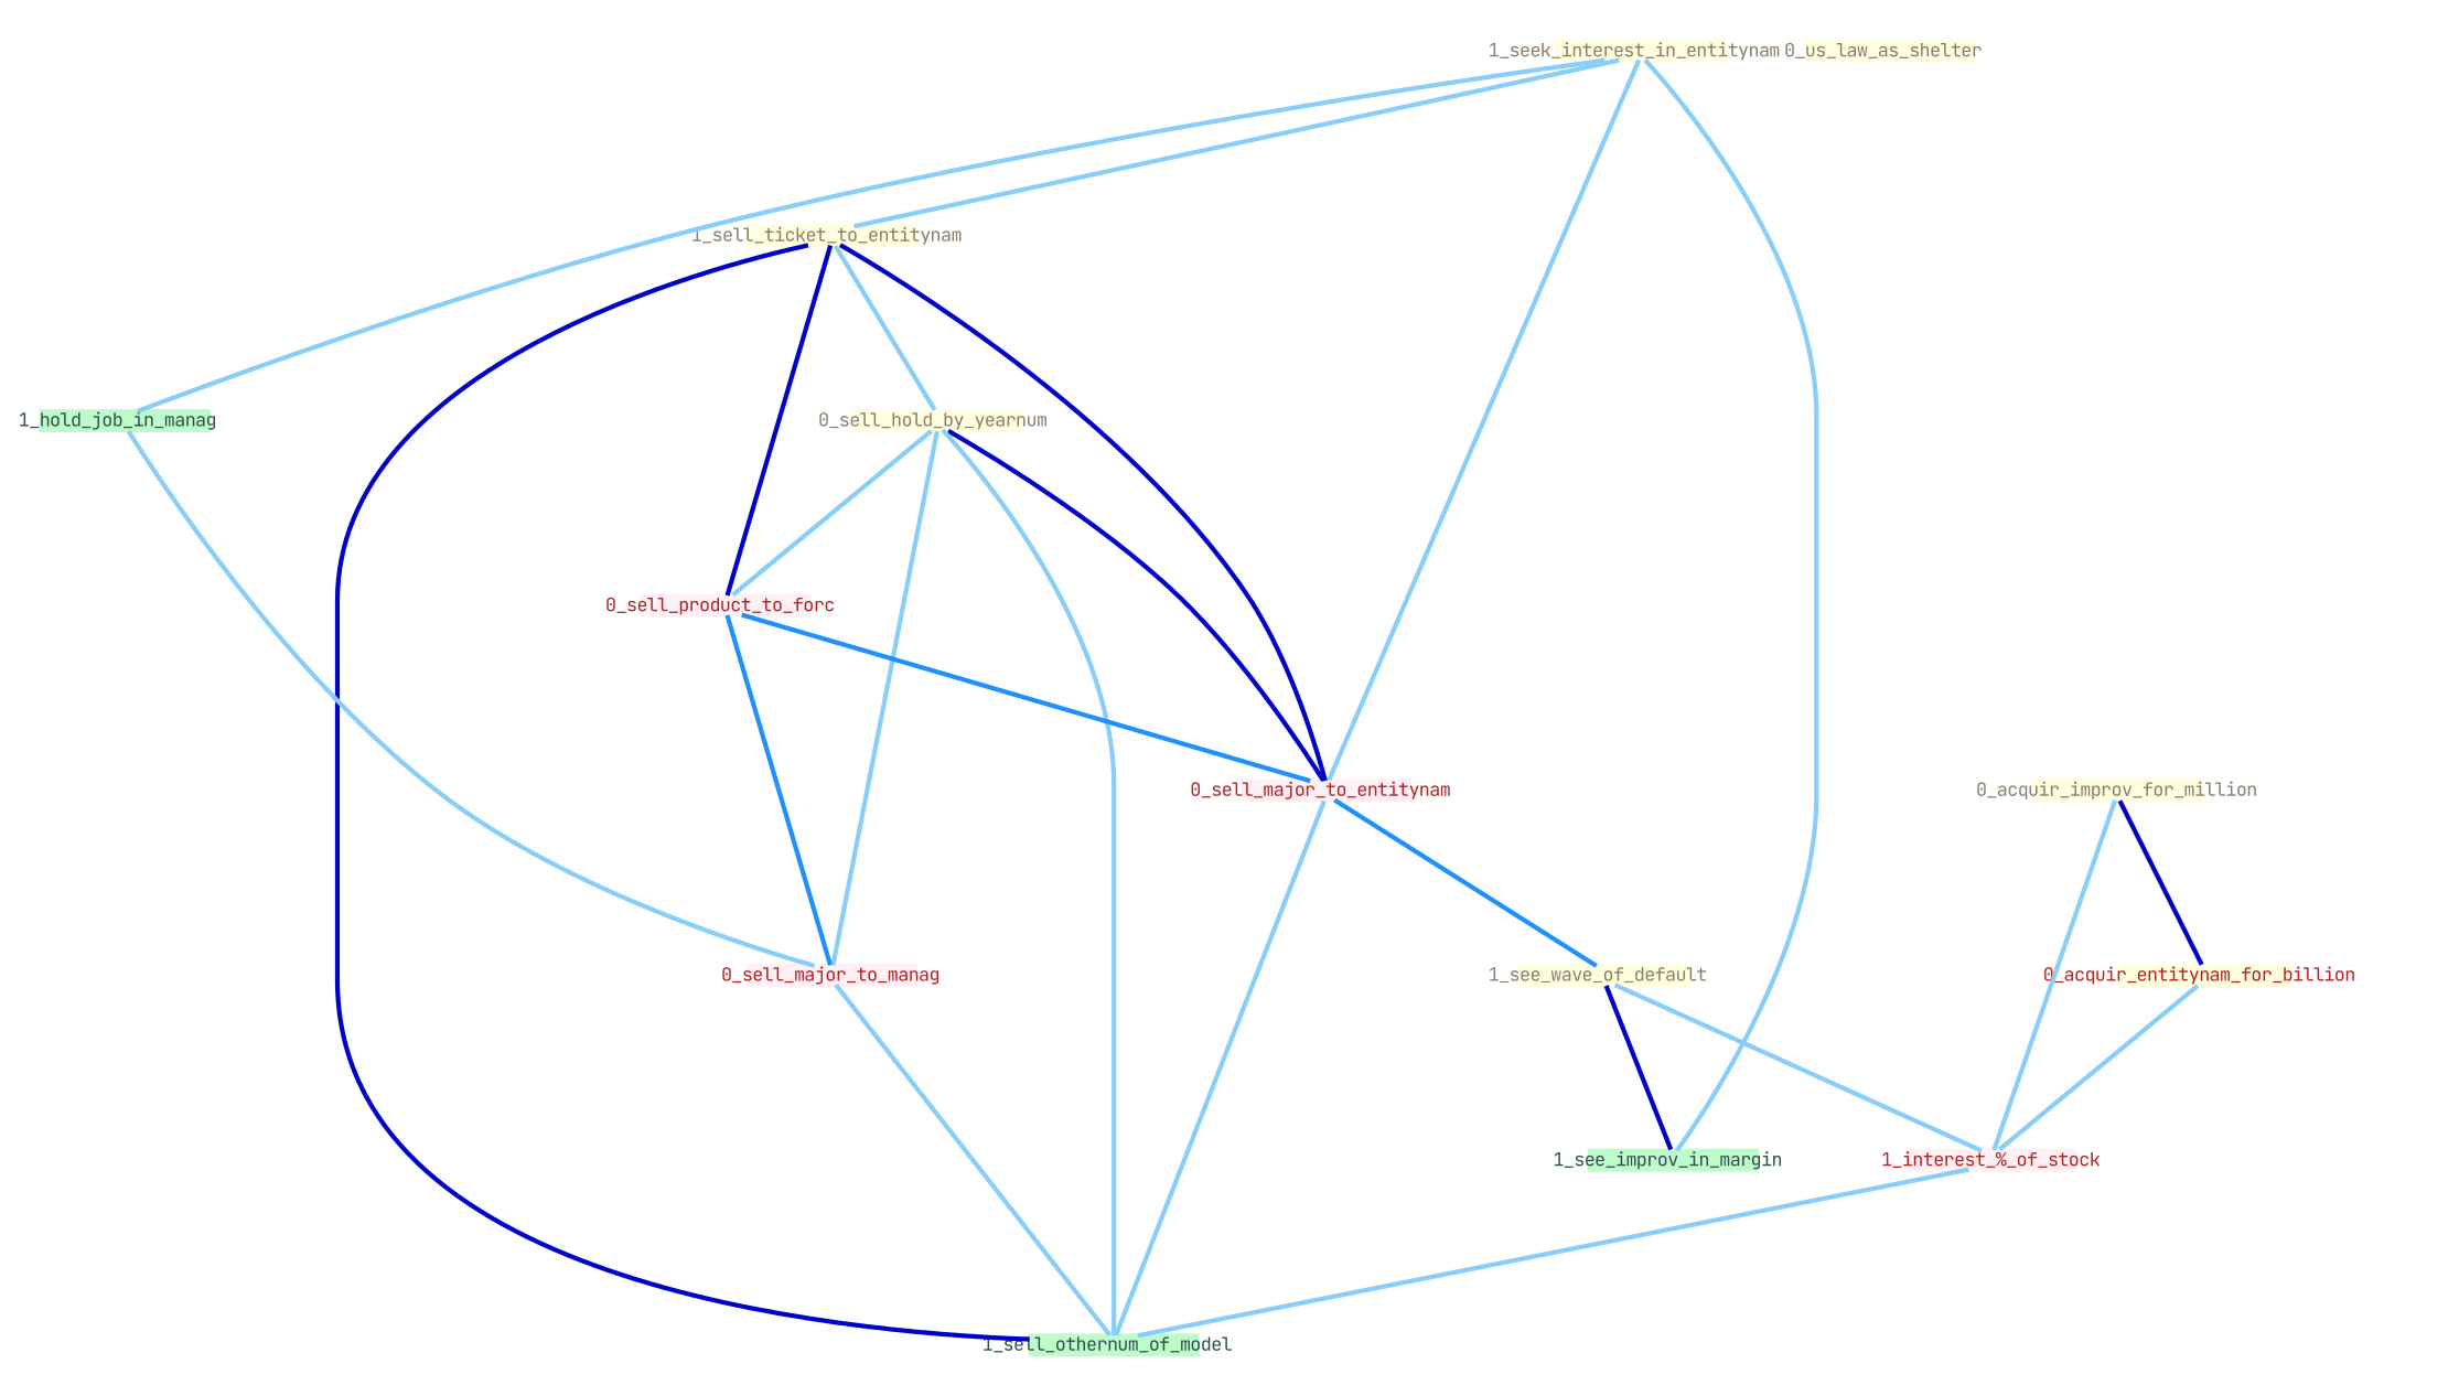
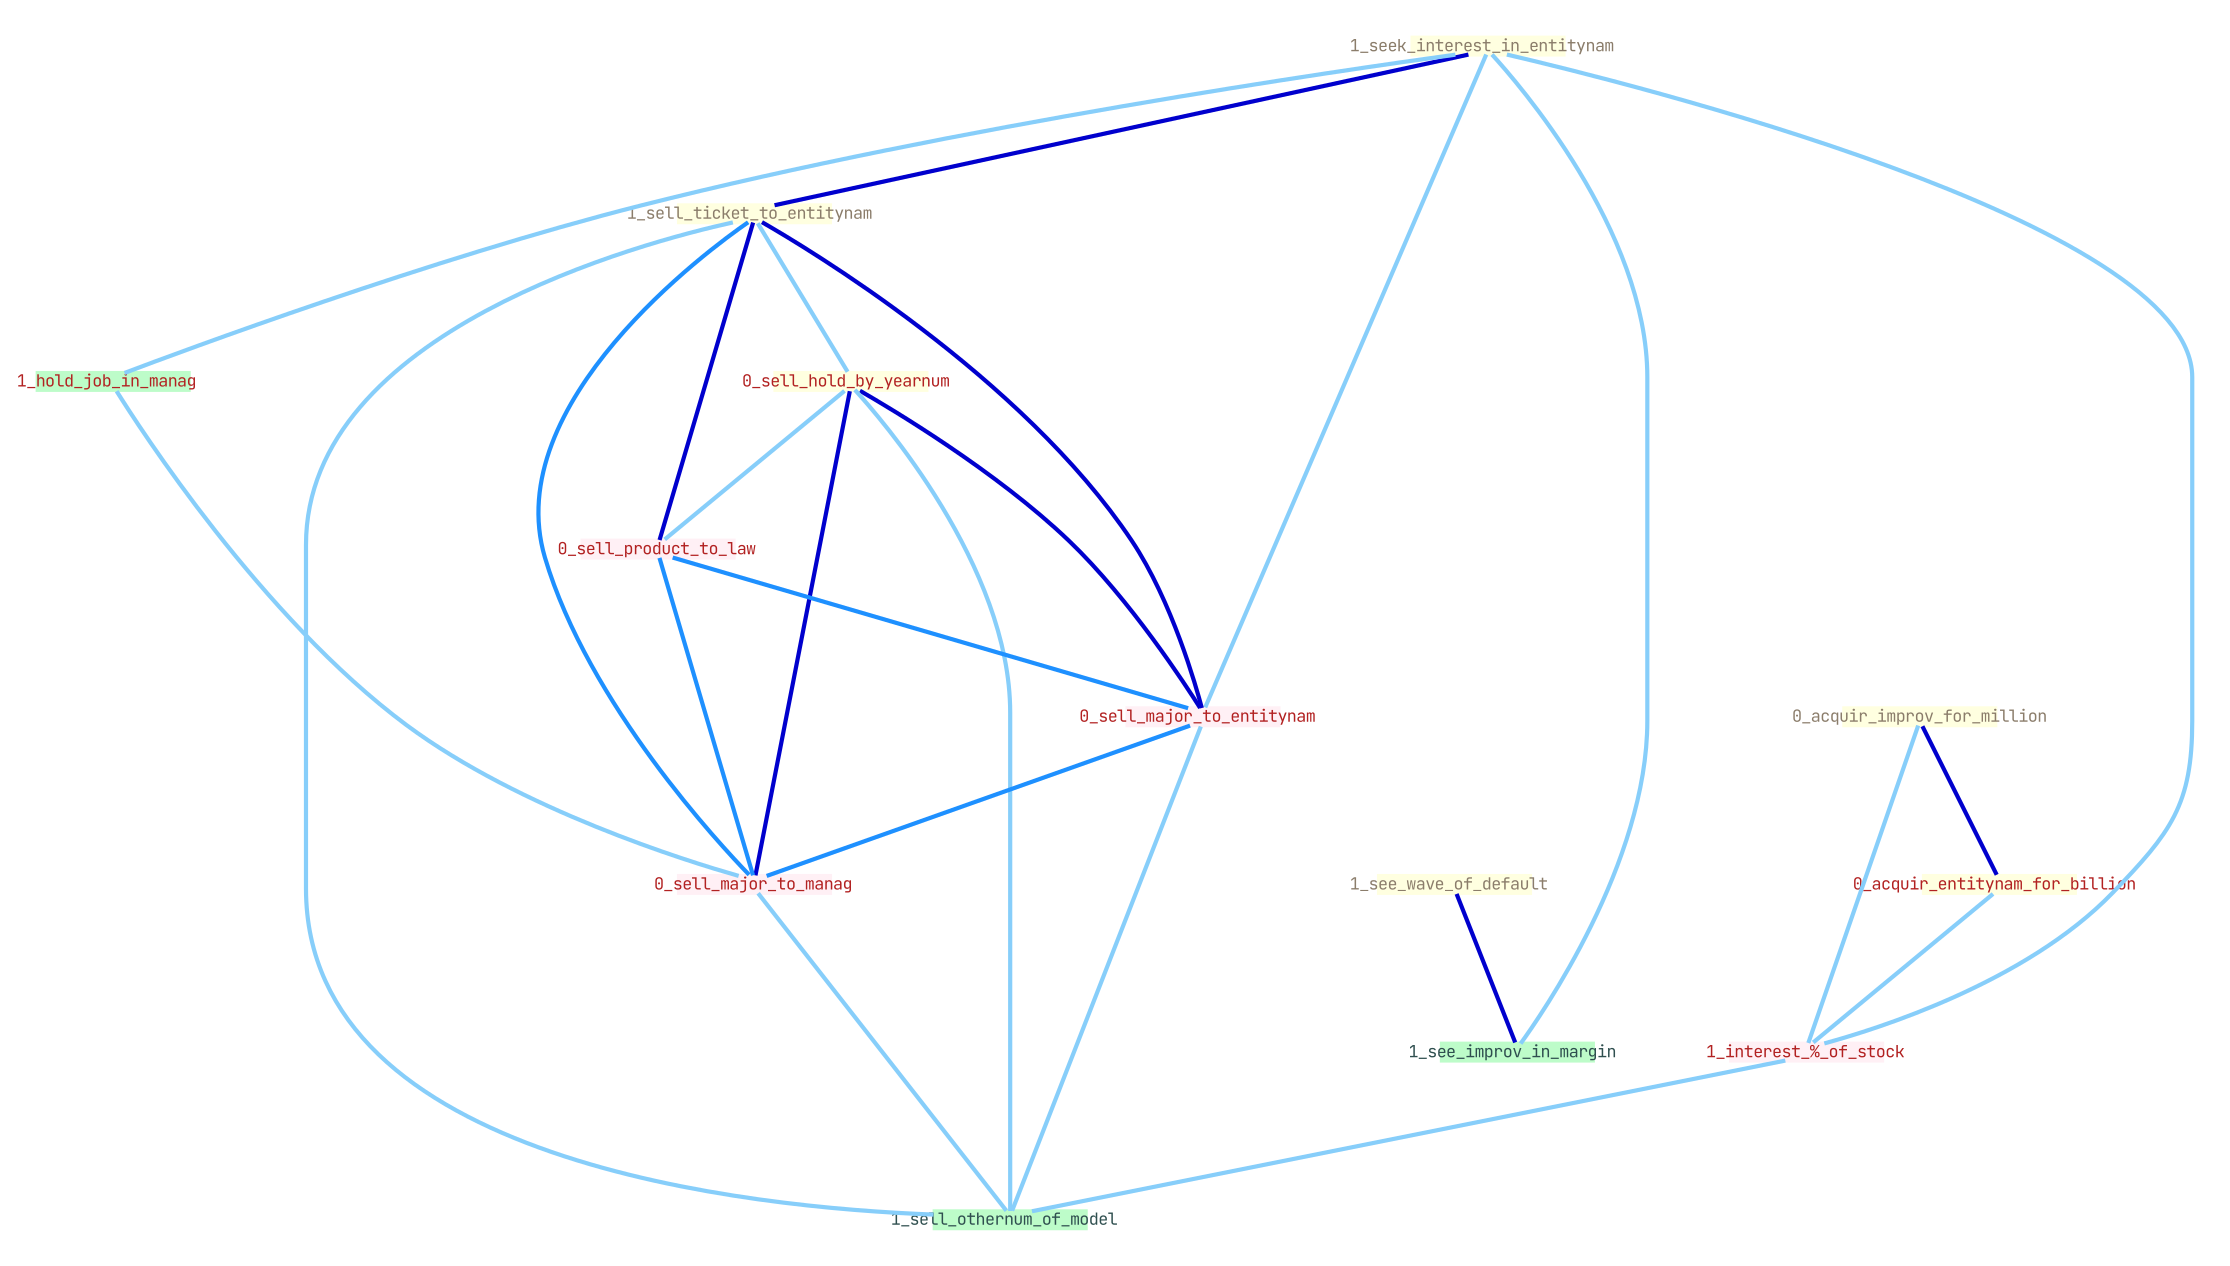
  graph {
    fontname="JetBrains Mono"
    node [color="#ffffe0" fixedsize=true fontcolor="#8b7d6b" fontname="JetBrains Mono" fontsize=4 shape=polygon style=filled]
    edge [color="#87cefa" fontname="JetBrains Mono" w=1]
    n1 [height=.06 label="0_acquir_improv_for_million" width=.5]
    "1_seek_interest_in_entitynam " [height=.06 width=.5]
    "1_sell_ticket_to_entitynam " [height=.06 width=.5]
    "0_acquir_entitynam_for_billion " [fontcolor="#b22222" height=.06 width=.5]
-   "0_us_law_as_shelter " [height=.06 width=.5]
    "1_see_wave_of_default " [height=.06 width=.5]
-   "0_sell_hold_by_yearnum " [height=.06 width=.5]
+   "0_sell_hold_by_yearnum " [fontcolor="#b22222" height=.06 width=.5]
    n8 [color="#fff0f5" fontcolor="#b22222" height=.06 label="1_interest_%_of_stock" width=.5]
-   "0_sell_product_to_forc " [color="#fff0f5" fontcolor="#b22222" height=.06 width=.5]
+   "0_sell_product_to_forc " [color="#fff0f5" fontcolor="#b22222" height=.06 width=.5 label="0_sell_product_to_law"]
    "0_sell_major_to_entitynam " [color="#fff0f5" fontcolor="#b22222" height=.06 width=.5]
    n11 [color="#fff0f5" fontcolor="#b22222" height=.06 label="0_sell_major_to_manag" width=.5]
    "1_see_improv_in_margin " [color="#BDFCC9" fontcolor="#2f4f4f" height=.06 width=.5]
-   "1_hold_job_in_manag " [color="#BDFCC9" fontcolor="#2f4f4f" height=.06 width=.5]
+   "1_hold_job_in_manag " [color="#BDFCC9" fontcolor="#b22222" height=.06 width=.5]
    "1_sell_othernum_of_model " [color="#BDFCC9" fontcolor="#2f4f4f" height=.06 width=.5]
    subgraph sub_1 {
      n1
      "1_seek_interest_in_entitynam "
      "1_sell_ticket_to_entitynam "
      "0_acquir_entitynam_for_billion "
-     "0_us_law_as_shelter "
      "1_see_wave_of_default "
      "0_sell_hold_by_yearnum "
    }
    subgraph sub_2 {
      n8
      "0_sell_product_to_forc "
      "0_sell_major_to_entitynam "
      n11
    }
    n1 -- "0_acquir_entitynam_for_billion " [color="#0000cd" w=3]
    n1 -- n8
-   "1_seek_interest_in_entitynam " -- "1_sell_ticket_to_entitynam "
+   "1_seek_interest_in_entitynam " -- "1_sell_ticket_to_entitynam " [color="#0000cd"]
    "1_seek_interest_in_entitynam " -- "0_sell_major_to_entitynam "
    "1_seek_interest_in_entitynam " -- "1_see_improv_in_margin "
    "1_seek_interest_in_entitynam " -- "1_hold_job_in_manag "
    "1_sell_ticket_to_entitynam " -- "0_sell_hold_by_yearnum "
    "1_sell_ticket_to_entitynam " -- "0_sell_product_to_forc " [color="#0000cd" w=2]
    "1_sell_ticket_to_entitynam " -- "0_sell_major_to_entitynam " [color="#0000cd" w=3]
-   "1_sell_ticket_to_entitynam " -- "1_sell_othernum_of_model " [color="#0000cd"]
+   "1_sell_ticket_to_entitynam " -- n11 [color="#1e90ff" w=2]
+   "1_sell_ticket_to_entitynam " -- "1_sell_othernum_of_model "
    "0_acquir_entitynam_for_billion " -- n8
-   "1_see_wave_of_default " -- n8
+   "1_seek_interest_in_entitynam " -- n8
    "1_see_wave_of_default " -- "1_see_improv_in_margin " [color="#0000cd"]
    "0_sell_hold_by_yearnum " -- "0_sell_product_to_forc "
    "0_sell_hold_by_yearnum " -- "0_sell_major_to_entitynam " [color="#0000cd"]
-   "0_sell_hold_by_yearnum " -- n11
+   "0_sell_hold_by_yearnum " -- n11 [color="#0000cd"]
    "0_sell_hold_by_yearnum " -- "1_sell_othernum_of_model "
    n8 -- "1_sell_othernum_of_model "
    "0_sell_product_to_forc " -- "0_sell_major_to_entitynam " [color="#1e90ff" w=2]
    "0_sell_product_to_forc " -- n11 [color="#1e90ff" w=2]
-   "0_sell_major_to_entitynam " -- "1_see_wave_of_default " [color="#1e90ff" w=2]
+   "0_sell_major_to_entitynam " -- n11 [color="#1e90ff" w=2]
    "0_sell_major_to_entitynam " -- "1_sell_othernum_of_model "
    n11 -- "1_sell_othernum_of_model "
    "1_hold_job_in_manag " -- n11
  }
